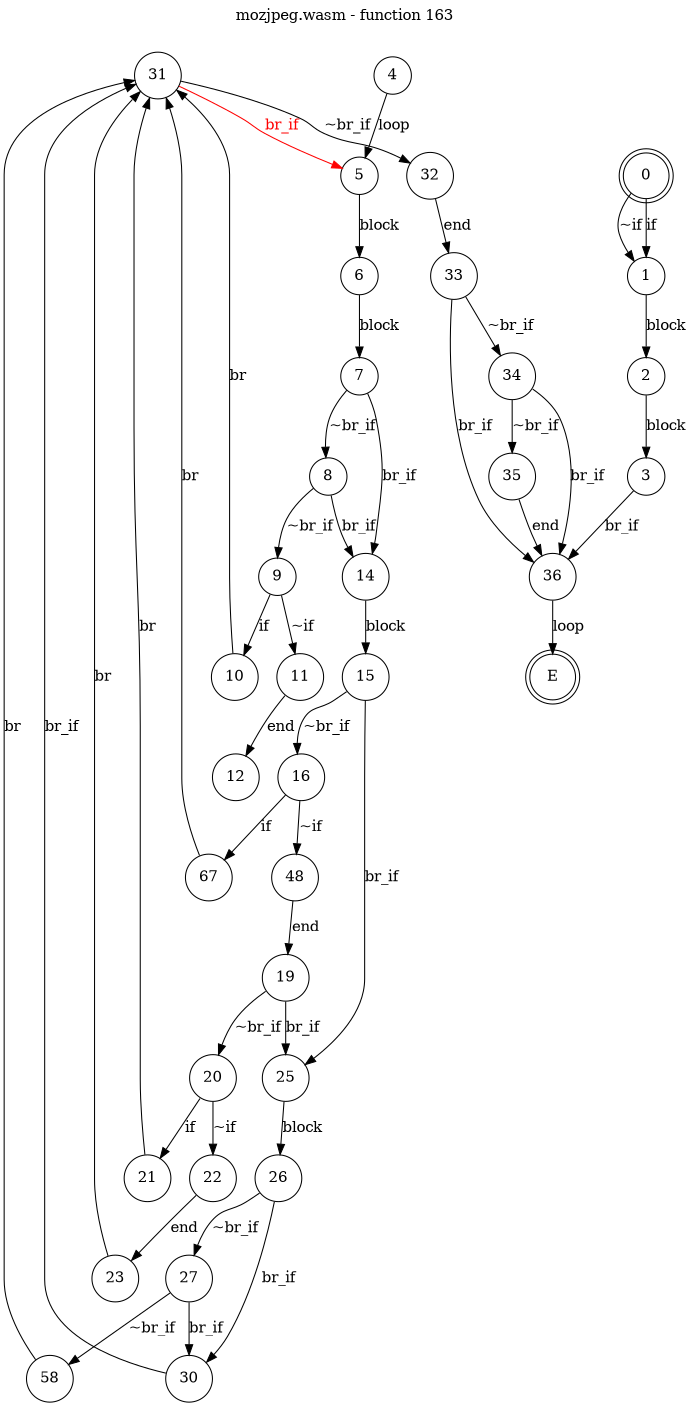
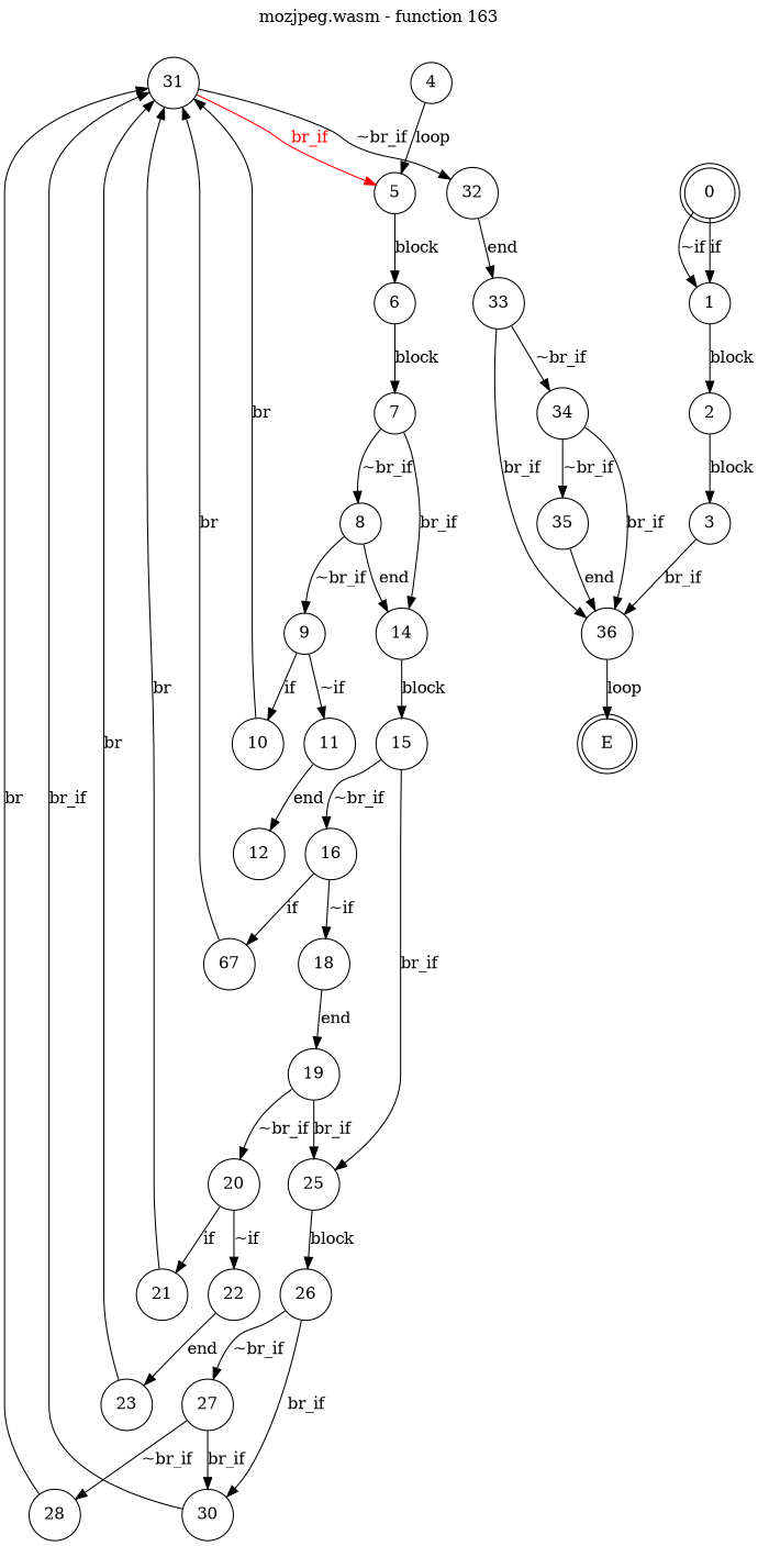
  digraph {
    label="mozjpeg.wasm - function 163"
    labelfontcolor=black
    labelfontname=Helvetica
    labelfontsize=16
    labelloc=t
    node [shape=circle]
    0 [shape=doublecircle]
    1
    2
    E [shape=doublecircle]
    3
    36
    4
    5
    6
    7
    8
    14
    9
    15
    10
    11
    16
    25
    31
    12
    32
    33
    n23 [label=67]
-   18 [label=48]
+   18
    26
    19
    27
    30
    20
    21
    22
    23
-   28 [label=58]
+   28
    34
    35
    0 -> 1 [label=if]
    0 -> 1 [label="~if"]
    1 -> 2 [label=block]
    2 -> 3 [label=block]
    3 -> 36 [label=br_if]
    36 -> E [label=loop]
    4 -> 5 [label=loop]
    5 -> 6 [label=block]
    6 -> 7 [label=block]
    7 -> 8 [label="~br_if"]
    7 -> 14 [label=br_if]
-   8 -> 14 [label=br_if]
+   8 -> 14 [label=end]
    8 -> 9 [label="~br_if"]
    14 -> 15 [label=block]
    9 -> 10 [label=if]
    9 -> 11 [label="~if"]
    15 -> 16 [label="~br_if"]
    15 -> 25 [label=br_if]
    10 -> 31 [label=br]
    11 -> 12 [label=end]
    16 -> n23 [label=if]
    16 -> 18 [label="~if"]
    25 -> 26 [label=block]
    31 -> 5 [color=red fontcolor=red label=br_if]
    31 -> 32 [label="~br_if"]
    32 -> 33 [label=end]
    33 -> 36 [label=br_if]
    33 -> 34 [label="~br_if"]
    n23 -> 31 [label=br]
    18 -> 19 [label=end]
    26 -> 27 [label="~br_if"]
    26 -> 30 [label=br_if]
    19 -> 25 [label=br_if]
    19 -> 20 [label="~br_if"]
    27 -> 30 [label=br_if]
    27 -> 28 [label="~br_if"]
    30 -> 31 [label=br_if]
    20 -> 21 [label=if]
    20 -> 22 [label="~if"]
    21 -> 31 [label=br]
    22 -> 23 [label=end]
    23 -> 31 [label=br]
    28 -> 31 [label=br]
    34 -> 36 [label=br_if]
    34 -> 35 [label="~br_if"]
    35 -> 36 [label=end]
  }
